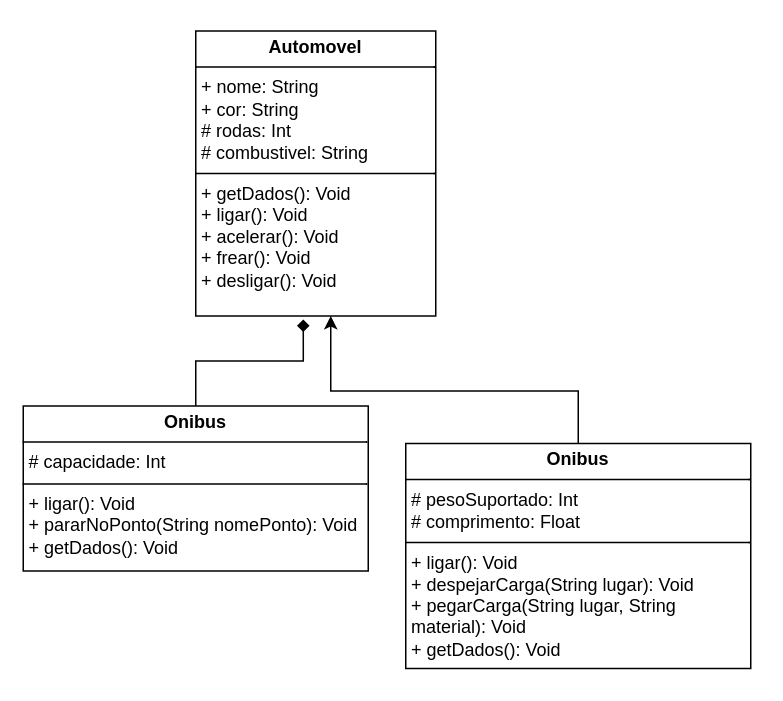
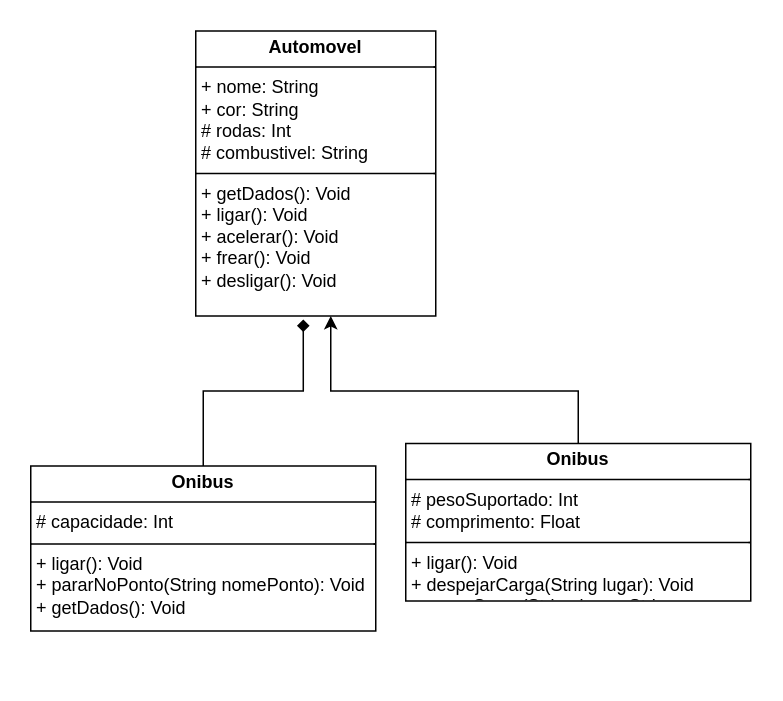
  <mxCell id="0" />
  <mxCell id="1" parent="0" />
  <mxCell id="2" value="&lt;p style=&quot;margin:0px;margin-top:4px;text-align:center;&quot;&gt;&lt;b&gt;Automovel&lt;/b&gt;&lt;/p&gt;&lt;hr size=&quot;1&quot; style=&quot;border-style:solid;&quot;&gt;&lt;p style=&quot;margin:0px;margin-left:4px;&quot;&gt;+ nome: String&lt;/p&gt;&lt;p style=&quot;margin:0px;margin-left:4px;&quot;&gt;+ cor: String&lt;/p&gt;&lt;p style=&quot;margin:0px;margin-left:4px;&quot;&gt;# rodas: Int&lt;/p&gt;&lt;p style=&quot;margin:0px;margin-left:4px;&quot;&gt;# combustivel: String&lt;/p&gt;&lt;hr size=&quot;1&quot; style=&quot;border-style:solid;&quot;&gt;&lt;p style=&quot;margin:0px;margin-left:4px;&quot;&gt;+ getDados(): Void&lt;/p&gt;&lt;p style=&quot;margin:0px;margin-left:4px;&quot;&gt;+ ligar(): Void&lt;/p&gt;&lt;p style=&quot;margin:0px;margin-left:4px;&quot;&gt;+ acelerar(): Void&lt;/p&gt;&lt;p style=&quot;margin:0px;margin-left:4px;&quot;&gt;+ frear(): Void&lt;/p&gt;&lt;p style=&quot;margin:0px;margin-left:4px;&quot;&gt;+ desligar(): Void&lt;/p&gt;&lt;p style=&quot;margin:0px;margin-left:4px;&quot;&gt;&lt;br&gt;&lt;/p&gt;" style="verticalAlign=top;align=left;overflow=fill;html=1;whiteSpace=wrap;" vertex="1" parent="1"><mxGeometry x="130" y="20" width="160" height="190" as="geometry" /></mxCell>
- <mxCell id="3" value="&lt;p style=&quot;margin:0px;margin-top:4px;text-align:center;&quot;&gt;&lt;b&gt;Onibus&lt;/b&gt;&lt;/p&gt;&lt;hr size=&quot;1&quot; style=&quot;border-style:solid;&quot;&gt;&lt;p style=&quot;margin:0px;margin-left:4px;&quot;&gt;# capacidade: Int&lt;/p&gt;&lt;hr size=&quot;1&quot; style=&quot;border-style:solid;&quot;&gt;&lt;p style=&quot;margin:0px;margin-left:4px;&quot;&gt;+ ligar(): Void&lt;/p&gt;&lt;p style=&quot;margin:0px;margin-left:4px;&quot;&gt;+ pararNoPonto(String nomePonto): Void&lt;/p&gt;&lt;p style=&quot;margin:0px;margin-left:4px;&quot;&gt;+ getDados&lt;span style=&quot;background-color: initial;&quot;&gt;(): Void&lt;/span&gt;&lt;/p&gt;" style="verticalAlign=top;align=left;overflow=fill;html=1;whiteSpace=wrap;" vertex="1" parent="1"><mxGeometry x="15" y="270" width="230" height="110" as="geometry" /></mxCell>
+ <mxCell id="3" value="&lt;p style=&quot;margin:0px;margin-top:4px;text-align:center;&quot;&gt;&lt;b&gt;Onibus&lt;/b&gt;&lt;/p&gt;&lt;hr size=&quot;1&quot; style=&quot;border-style:solid;&quot;&gt;&lt;p style=&quot;margin:0px;margin-left:4px;&quot;&gt;# capacidade: Int&lt;/p&gt;&lt;hr size=&quot;1&quot; style=&quot;border-style:solid;&quot;&gt;&lt;p style=&quot;margin:0px;margin-left:4px;&quot;&gt;+ ligar(): Void&lt;/p&gt;&lt;p style=&quot;margin:0px;margin-left:4px;&quot;&gt;+ pararNoPonto(String nomePonto): Void&lt;/p&gt;&lt;p style=&quot;margin:0px;margin-left:4px;&quot;&gt;+ getDados&lt;span style=&quot;background-color: initial;&quot;&gt;(): Void&lt;/span&gt;&lt;/p&gt;" style="verticalAlign=top;align=left;overflow=fill;html=1;whiteSpace=wrap;" vertex="1" parent="1"><mxGeometry x="20" y="310" width="230" height="110" as="geometry" /></mxCell>
  <mxCell id="4" style="edgeStyle=orthogonalEdgeStyle;rounded=0;orthogonalLoop=1;jettySize=auto;html=1;" edge="1" parent="1" source="5"><mxGeometry relative="1" as="geometry"><mxPoint x="220" y="210" as="targetPoint" /><Array as="points"><mxPoint x="385" y="260" /><mxPoint x="220" y="260" /></Array></mxGeometry></mxCell>
- <mxCell id="5" value="&lt;p style=&quot;margin:0px;margin-top:4px;text-align:center;&quot;&gt;&lt;b&gt;Onibus&lt;/b&gt;&lt;/p&gt;&lt;hr size=&quot;1&quot; style=&quot;border-style:solid;&quot;&gt;&lt;p style=&quot;margin:0px;margin-left:4px;&quot;&gt;# pesoSuportado: Int&lt;/p&gt;&lt;p style=&quot;margin:0px;margin-left:4px;&quot;&gt;# comprimento: Float&lt;/p&gt;&lt;hr size=&quot;1&quot; style=&quot;border-style:solid;&quot;&gt;&lt;p style=&quot;margin:0px;margin-left:4px;&quot;&gt;+ ligar(): Void&lt;/p&gt;&lt;p style=&quot;margin:0px;margin-left:4px;&quot;&gt;+ despejarCarga(String lugar): Void&lt;/p&gt;&lt;p style=&quot;margin: 0px 0px 0px 4px;&quot;&gt;+ pegarCarga(String lugar, String material): Void&lt;/p&gt;&lt;p style=&quot;margin:0px;margin-left:4px;&quot;&gt;+ getDados&lt;span style=&quot;background-color: initial;&quot;&gt;(): Void&lt;/span&gt;&lt;/p&gt;" style="verticalAlign=top;align=left;overflow=fill;html=1;whiteSpace=wrap;" vertex="1" parent="1"><mxGeometry x="270" y="295" width="230" height="150" as="geometry" /></mxCell>
+ <mxCell id="5" value="&lt;p style=&quot;margin:0px;margin-top:4px;text-align:center;&quot;&gt;&lt;b&gt;Onibus&lt;/b&gt;&lt;/p&gt;&lt;hr size=&quot;1&quot; style=&quot;border-style:solid;&quot;&gt;&lt;p style=&quot;margin:0px;margin-left:4px;&quot;&gt;# pesoSuportado: Int&lt;/p&gt;&lt;p style=&quot;margin:0px;margin-left:4px;&quot;&gt;# comprimento: Float&lt;/p&gt;&lt;hr size=&quot;1&quot; style=&quot;border-style:solid;&quot;&gt;&lt;p style=&quot;margin:0px;margin-left:4px;&quot;&gt;+ ligar(): Void&lt;/p&gt;&lt;p style=&quot;margin:0px;margin-left:4px;&quot;&gt;+ despejarCarga(String lugar): Void&lt;/p&gt;&lt;p style=&quot;margin: 0px 0px 0px 4px;&quot;&gt;+ pegarCarga(String lugar, String material): Void&lt;/p&gt;&lt;p style=&quot;margin:0px;margin-left:4px;&quot;&gt;+ getDados&lt;span style=&quot;background-color: initial;&quot;&gt;(): Void&lt;/span&gt;&lt;/p&gt;" style="verticalAlign=top;align=left;overflow=fill;html=1;whiteSpace=wrap;" vertex="1" parent="1"><mxGeometry x="270" y="295" width="230" height="105" as="geometry" /></mxCell>
  <mxCell id="6" style="edgeStyle=orthogonalEdgeStyle;rounded=0;orthogonalLoop=1;jettySize=auto;html=1;exitX=0.5;exitY=0;exitDx=0;exitDy=0;entryX=0.448;entryY=1.012;entryDx=0;entryDy=0;entryPerimeter=0;endArrow=diamond;" edge="1" parent="1" source="3" target="2"><mxGeometry relative="1" as="geometry" /></mxCell>
